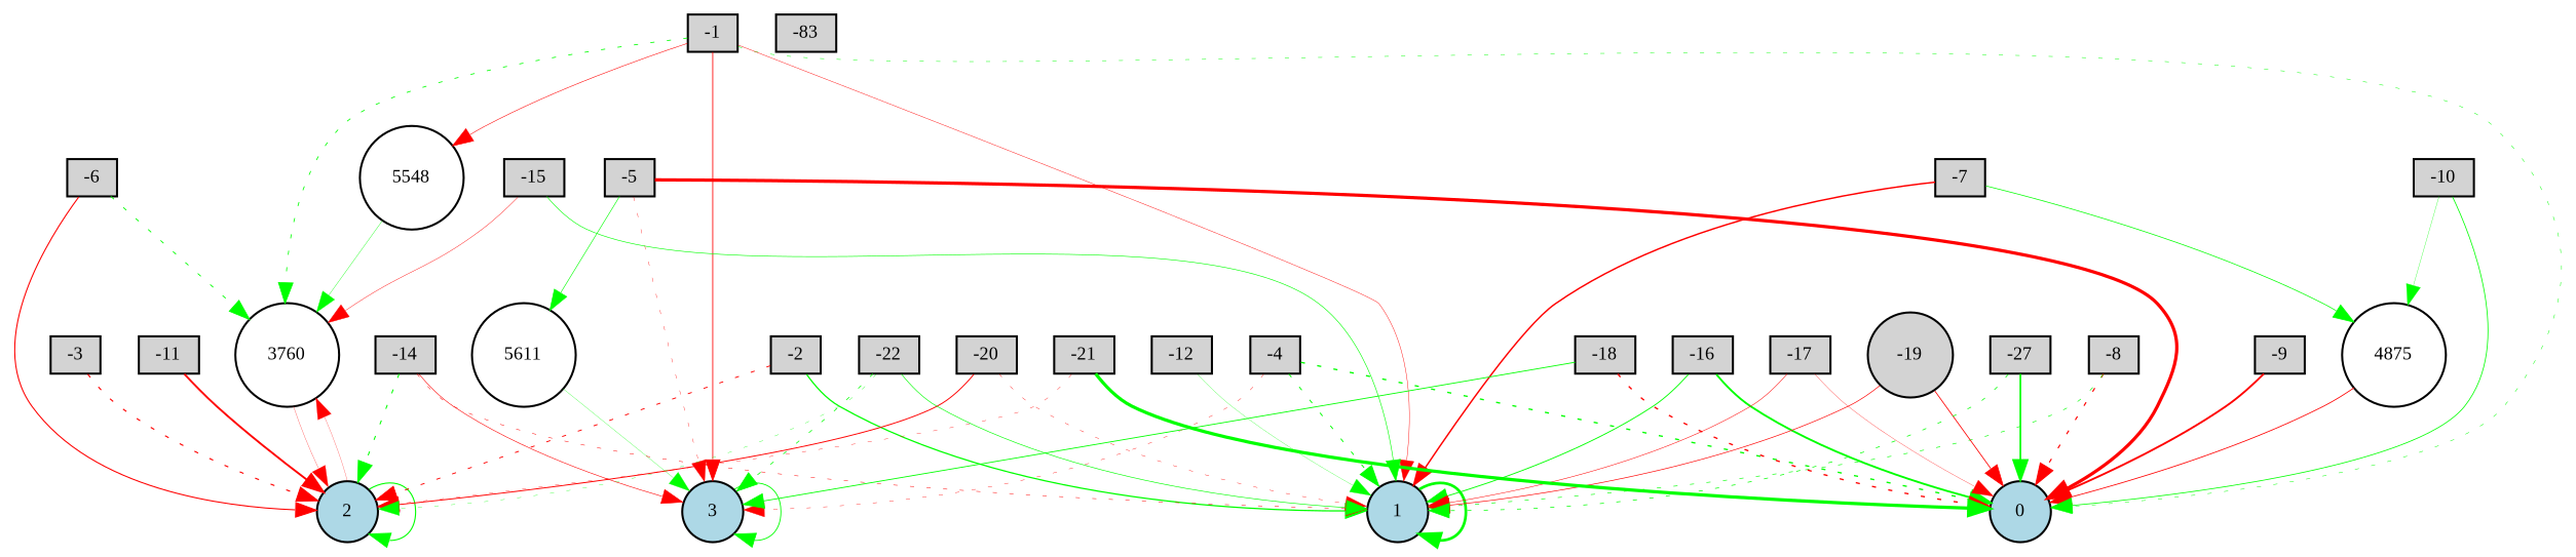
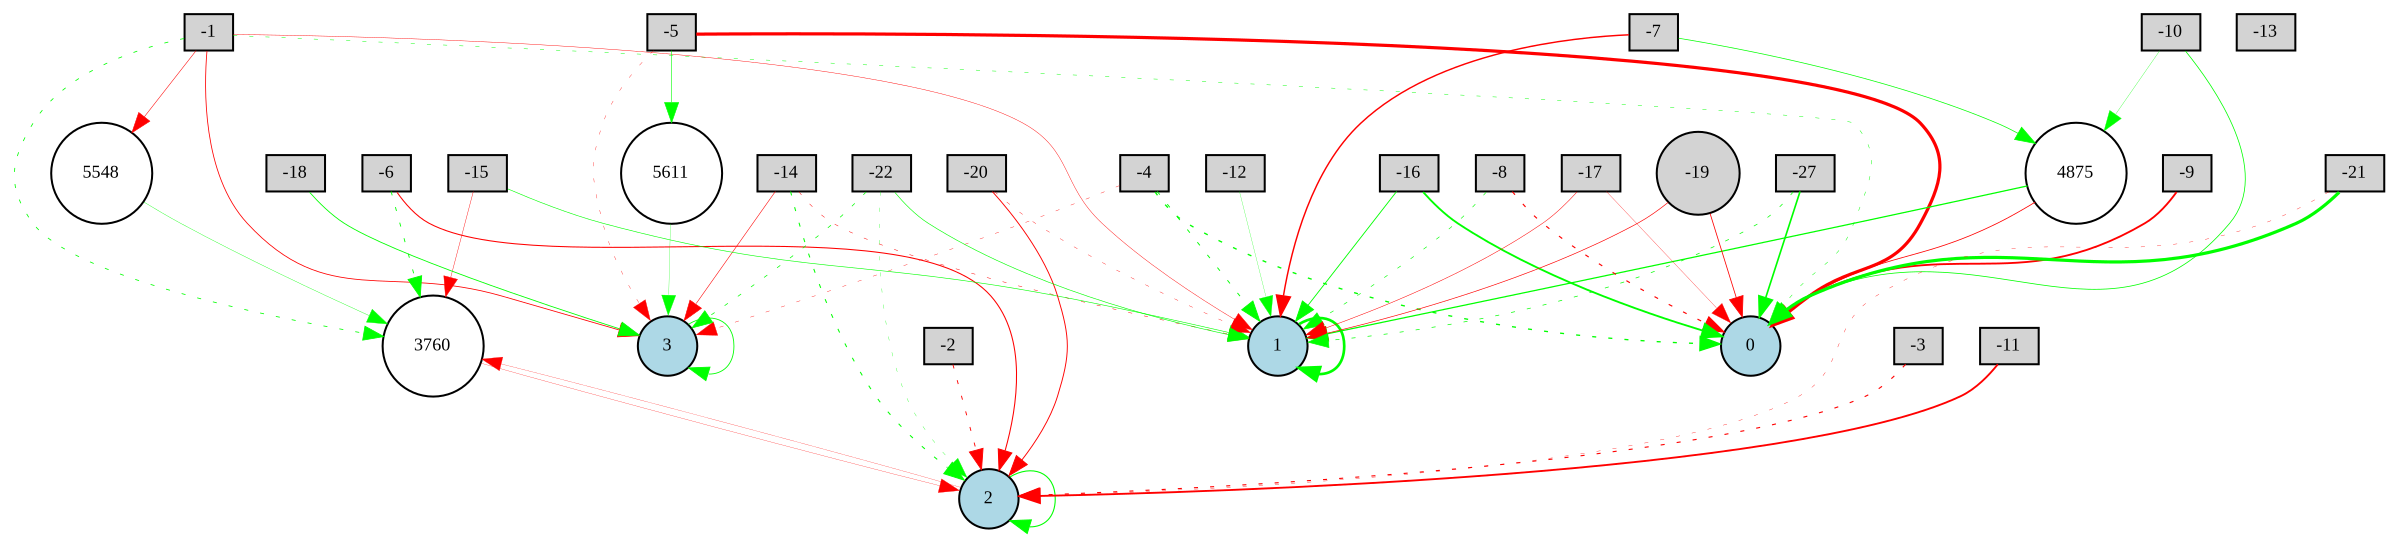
  digraph {
    fontname="Liberation Serif"
    node [fillcolor=lightgray fontname="Liberation Serif" fontsize=9 shape=box style=filled]
    edge [color=green fontname="Liberation Serif" style=solid]
    -1 [height=0.2 width=0.2]
    0 [fillcolor=lightblue height=0.2 shape=circle width=0.2]
    1 [fillcolor=lightblue height=0.2 shape=circle width=0.2]
    3 [fillcolor=lightblue height=0.2 shape=circle width=0.2]
    5548 [fillcolor=white height=0.2 shape=circle width=0.2]
    3760 [fillcolor=white height=0.2 shape=circle width=0.2]
    2 [fillcolor=lightblue height=0.2 shape=circle width=0.2]
    -2 [height=0.2 width=0.2]
    -3 [height=0.2 width=0.2]
    -4 [height=0.2 width=0.2]
    -5 [height=0.2 width=0.2]
    5611 [fillcolor=white height=0.2 shape=circle width=0.2]
    -6 [height=0.2 width=0.2]
    -7 [height=0.2 width=0.2]
    4875 [fillcolor=white height=0.2 shape=circle width=0.2]
    -8 [height=0.2 width=0.2]
    -9 [height=0.2 width=0.2]
    -10 [height=0.2 width=0.2]
    -11 [height=0.2 width=0.2]
    -12 [height=0.2 width=0.2]
-   -13 [height=0.2 width=0.2 label=-83]
+   -13 [height=0.2 width=0.2]
    -14 [height=0.2 width=0.2]
    -15 [height=0.2 width=0.2]
    -16 [height=0.2 width=0.2]
    -17 [height=0.2 width=0.2]
    -18 [height=0.2 width=0.2]
    -19 [height=0.2 shape=circle width=0.2]
    -20 [height=0.2 width=0.2]
    -21 [height=0.2 width=0.2]
    -22 [height=0.2 width=0.2]
    n31 [height=0.2 label=-27 width=0.2]
    -1 -> 0 [penwidth=0.22678620931190863 style=dotted]
    -1 -> 1 [color=red penwidth=0.20824701899634057]
    -1 -> 3 [color=red penwidth=0.40425234148202427]
    -1 -> 5548 [color=red penwidth=0.26485196877598616]
    -1 -> 3760 [penwidth=0.3973040548608976 style=dotted]
    1 -> 1 [penwidth=1.3277407445564249]
    3 -> 3 [penwidth=0.4261823905286841]
    5548 -> 3760 [penwidth=0.1804557090681867]
    3760 -> 2 [color=red penwidth=0.12644646267997367]
    2 -> 3760 [color=red penwidth=0.11445247919638]
    2 -> 2 [penwidth=0.5387379702726405]
    -2 -> 2 [color=red penwidth=0.45030301120930416 style=dotted]
    -3 -> 2 [color=red penwidth=0.5553924072130759 style=dotted]
    -4 -> 0 [penwidth=0.6611866824905476 style=dotted]
    -4 -> 1 [penwidth=0.46113519225927124 style=dotted]
    -4 -> 3 [color=red penwidth=0.18107019897211837 style=dotted]
    -5 -> 0 [color=red penwidth=1.5846031302877117]
    -5 -> 3 [color=red penwidth=0.16940158872289587 style=dotted]
    -5 -> 5611 [penwidth=0.293888965163592]
    5611 -> 3 [penwidth=0.1361529161551266]
    -6 -> 3760 [penwidth=0.4316452089630739 style=dotted]
    -6 -> 2 [color=red penwidth=0.5205815805980649]
    -7 -> 1 [color=red penwidth=0.7173394014707909]
    -7 -> 4875 [penwidth=0.3557543338407355]
    4875 -> 0 [color=red penwidth=0.39663712015093777]
-   -2 -> 1 [penwidth=0.6166782347718481]
+   4875 -> 1 [penwidth=0.6166782347718481]
    -8 -> 0 [color=red penwidth=0.5700566360847489 style=dotted]
    -8 -> 1 [penwidth=0.30612990344376767 style=dotted]
    -9 -> 0 [color=red penwidth=0.9206646226119346]
    -10 -> 0 [penwidth=0.38262928401085095]
    -10 -> 4875 [penwidth=0.14725321574979605]
    -11 -> 2 [color=red penwidth=0.9276996327331745]
    -12 -> 1 [penwidth=0.12707058104652288]
    -14 -> 1 [color=red penwidth=0.23572757851296877 style=dotted]
    -14 -> 3 [color=red penwidth=0.2776888179327487]
    -14 -> 2 [penwidth=0.5078306534855513 style=dotted]
    -15 -> 1 [penwidth=0.2946576823428392]
    -15 -> 3760 [color=red penwidth=0.20168514958428518]
    -16 -> 0 [penwidth=0.9233594822741071]
    -16 -> 1 [penwidth=0.4414185193389035]
    -17 -> 0 [color=red penwidth=0.1414319526937587]
    -17 -> 1 [color=red penwidth=0.24982103876975145]
-   -18 -> 0 [color=red penwidth=0.6573103940628612 style=dotted]
    -18 -> 3 [penwidth=0.41992837477623324]
    -19 -> 0 [color=red penwidth=0.4001047635046473]
    -19 -> 1 [color=red penwidth=0.32474194526607614]
    -20 -> 1 [color=red penwidth=0.18251705663240408 style=dotted]
    -20 -> 2 [color=red penwidth=0.46631761848323405]
    -21 -> 0 [penwidth=1.5805615509122273]
    -21 -> 2 [color=red penwidth=0.1726274014853853 style=dotted]
    -22 -> 1 [penwidth=0.30596887505284265]
    -22 -> 3 [penwidth=0.35487955636085255 style=dotted]
    -22 -> 2 [penwidth=0.15473984451656192 style=dotted]
    n31 -> 0 [penwidth=0.8184842569229681]
    n31 -> 1 [penwidth=0.34917907707041274 style=dotted]
  }
